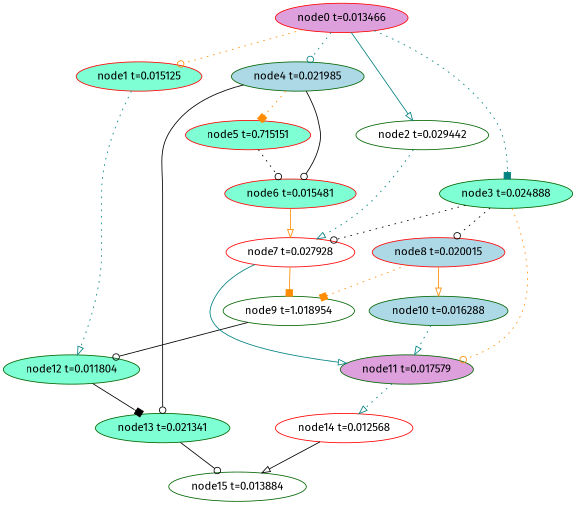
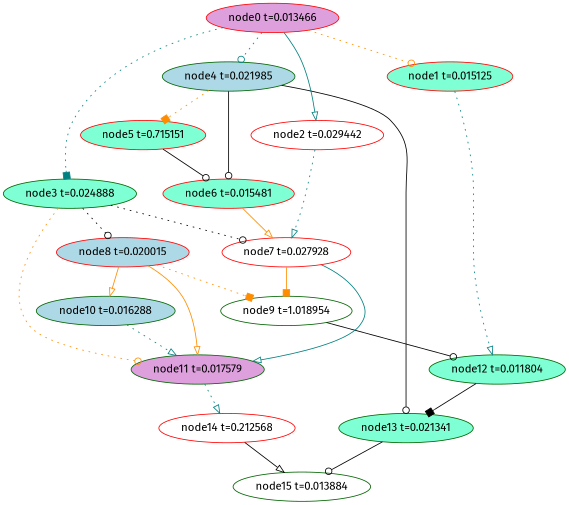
  digraph {
    fontname="Fira Sans"
    node [color=darkgreen fillcolor=aquamarine fontname="Fira Sans" style=filled]
    edge [arrowhead=onormal color=black fontname="Fira Sans" style=dotted]
    n1 [fillcolor=white label="node15 t=0.013884"]
-   n2 [color=red fillcolor=white label="node14 t=0.012568"]
+   n2 [color=red fillcolor=white label="node14 t=0.212568"]
    n3 [label="node13 t=0.021341"]
    n4 [label="node12 t=0.011804"]
    n5 [fillcolor=plum label="node11 t=0.017579"]
    n6 [fillcolor=lightblue label="node10 t=0.016288"]
    n7 [fillcolor=white label="node9 t=1.018954"]
    n8 [color=red fillcolor=lightblue label="node8 t=0.020015"]
    n9 [color=red fillcolor=white label="node7 t=0.027928"]
    n10 [color=red label="node6 t=0.015481"]
    n11 [color=red label="node5 t=0.715151"]
    n12 [fillcolor=lightblue label="node4 t=0.021985"]
    n13 [label="node3 t=0.024888"]
-   n14 [fillcolor=white label="node2 t=0.029442"]
+   n14 [color=red fillcolor=white label="node2 t=0.029442"]
    n15 [color=red label="node1 t=0.015125"]
    n16 [color=red fillcolor=plum label="node0 t=0.013466"]
    n2 -> n1 [style=solid]
    n3 -> n1 [arrowhead=odot style=solid]
    n4 -> n3 [arrowhead=box style=solid]
    n5 -> n2 [color=teal]
    n6 -> n5 [color=teal]
    n7 -> n4 [arrowhead=odot style=solid]
+   n8 -> n5 [color=darkorange style=solid]
    n8 -> n6 [color=darkorange style=solid]
    n8 -> n7 [arrowhead=box color=darkorange]
    n9 -> n5 [color=teal style=solid]
    n9 -> n7 [arrowhead=box color=darkorange style=solid]
    n10 -> n9 [color=darkorange style=solid]
-   n11 -> n10 [arrowhead=odot]
+   n11 -> n10 [arrowhead=odot style=solid]
    n12 -> n3 [arrowhead=odot style=solid]
    n12 -> n10 [arrowhead=odot style=solid]
    n12 -> n11 [arrowhead=box color=darkorange]
    n13 -> n5 [arrowhead=odot color=darkorange]
    n13 -> n8 [arrowhead=odot]
    n13 -> n9 [arrowhead=odot]
    n14 -> n9 [color=teal]
    n15 -> n4 [color=teal]
    n16 -> n12 [arrowhead=odot color=teal]
    n16 -> n13 [arrowhead=box color=teal]
    n16 -> n14 [color=teal style=solid]
    n16 -> n15 [arrowhead=odot color=darkorange]
  }
